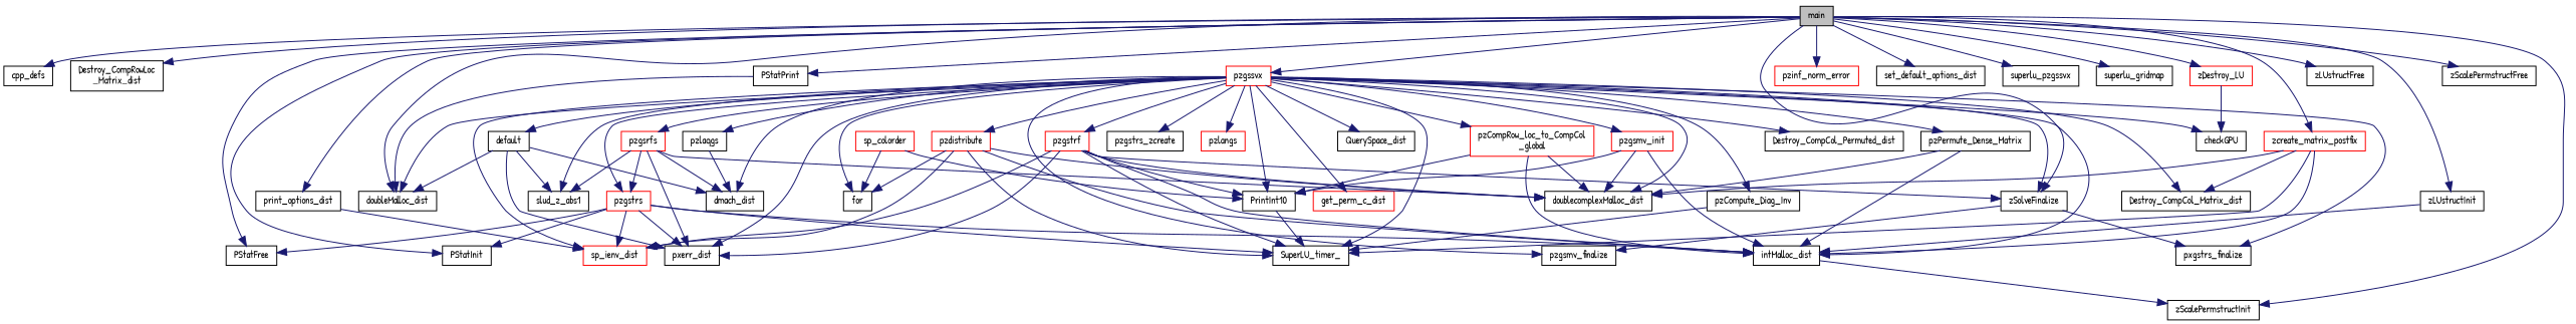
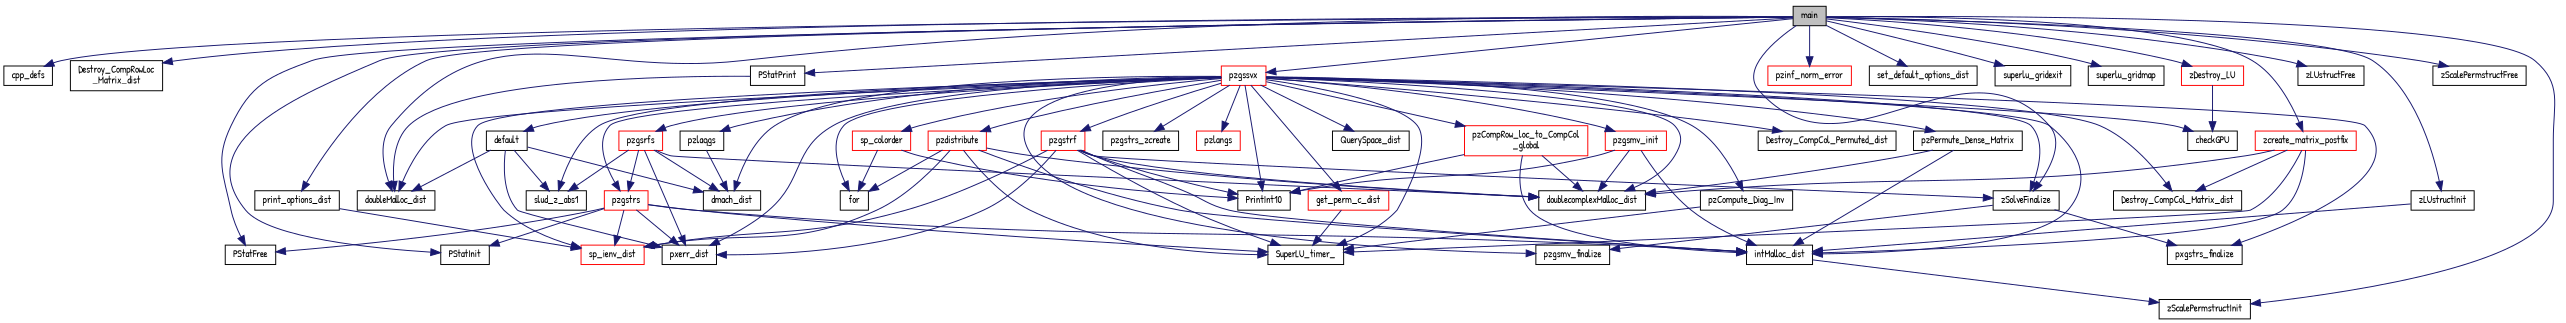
  digraph {
    fontname="Patrick Hand"
    rankdir=TB
    node [color=black fillcolor=white fontname="Patrick Hand" fontsize=10 shape=record style=filled]
    edge [color=midnightblue fontname="Patrick Hand" fontsize=10 labelfontname=Helvetica labelfontsize=10 style=solid]
    n1 [fillcolor=grey75 fontcolor=black height=0.2 label=main width=0.4]
    n2 [height=0.2 label=cpp_defs width=0.4]
    n3 [height=0.2 label="Destroy_CompRowLoc\l_Matrix_dist" width=0.4]
    n4 [height=0.2 label=doubleMalloc_dist width=0.4]
    n5 [height=0.2 label=print_options_dist width=0.4]
    n6 [height=0.2 label=PStatFree width=0.4]
    n7 [height=0.2 label=PStatInit width=0.4]
    n8 [height=0.2 label=PStatPrint width=0.4]
    n9 [color=red height=0.2 label=pzgssvx width=0.4]
    n10 [height=0.2 label=zSolveFinalize width=0.4]
    n11 [color=red height=0.2 label=pzinf_norm_error width=0.4]
    n12 [height=0.2 label=set_default_options_dist width=0.4]
-   n13 [height=0.2 label=superlu_pzgssvx width=0.4]
+   n13 [height=0.2 label=superlu_gridexit width=0.4]
    n14 [height=0.2 label=superlu_gridmap width=0.4]
    n15 [color=red height=0.2 label=zcreate_matrix_postfix width=0.4]
    n16 [color=red height=0.2 label=zDestroy_LU width=0.4]
    n17 [height=0.2 label=zLUstructFree width=0.4]
    n18 [height=0.2 label=zLUstructInit width=0.4]
    n19 [height=0.2 label=zScalePermstructFree width=0.4]
    n20 [height=0.2 label=zScalePermstructInit width=0.4]
    n21 [color=red height=0.2 label=sp_ienv_dist width=0.4]
    n22 [height=0.2 label=checkGPU width=0.4]
    n23 [height=0.2 label=Destroy_CompCol_Matrix_dist width=0.4]
    n24 [height=0.2 label=Destroy_CompCol_Permuted_dist width=0.4]
    n25 [height=0.2 label=dmach_dist width=0.4]
    n26 [height=0.2 label=doublecomplexMalloc_dist width=0.4]
    n27 [height=0.2 label=for width=0.4]
    n28 [color=red height=0.2 label=get_perm_c_dist width=0.4]
    n29 [height=0.2 label=SuperLU_timer_ width=0.4]
    n30 [height=0.2 label=PrintInt10 width=0.4]
    n31 [height=0.2 label=intMalloc_dist width=0.4]
    n32 [height=0.2 label=pxerr_dist width=0.4]
    n33 [height=0.2 label=pxgstrs_finalize width=0.4]
    n34 [color=red height=0.2 label="pzCompRow_loc_to_CompCol\l_global" width=0.4]
    n35 [height=0.2 label=pzCompute_Diag_Inv width=0.4]
    n36 [color=red height=0.2 label=pzdistribute width=0.4]
    n37 [height=0.2 label=default width=0.4]
    n38 [height=0.2 label=slud_z_abs1 width=0.4]
    n39 [height=0.2 label=pzgsmv_finalize width=0.4]
    n40 [color=red height=0.2 label=pzgsmv_init width=0.4]
    n41 [color=red height=0.2 label=pzgsrfs width=0.4]
    n42 [color=red height=0.2 label=pzgstrs width=0.4]
    n43 [color=red height=0.2 label=pzgstrf width=0.4]
    n44 [height=0.2 label=pzgstrs_zcreate width=0.4]
    n45 [color=red height=0.2 label=pzlangs width=0.4]
    n46 [height=0.2 label=pzlaqgs width=0.4]
    n47 [height=0.2 label=pzPermute_Dense_Matrix width=0.4]
    n48 [height=0.2 label=QuerySpace_dist width=0.4]
    n49 [color=red height=0.2 label=sp_colorder width=0.4]
    n1 -> n2
    n1 -> n3
    n1 -> n4
    n1 -> n5
    n1 -> n6
    n1 -> n7
    n1 -> n8
    n1 -> n9
    n1 -> n10
    n1 -> n11
    n1 -> n12
    n1 -> n13
    n1 -> n14
    n1 -> n15
    n1 -> n16
    n1 -> n17
    n1 -> n18
    n1 -> n19
    n1 -> n20
    n5 -> n21
    n8 -> n4
    n9 -> n4
    n9 -> n10
    n9 -> n21
    n9 -> n22
    n9 -> n23
    n9 -> n24
    n9 -> n25
    n9 -> n26
    n9 -> n27
    n9 -> n28
    n9 -> n29
    n9 -> n30
    n9 -> n31
    n9 -> n32
    n9 -> n33
    n9 -> n34
    n9 -> n35
    n9 -> n36
    n9 -> n37
    n9 -> n38
    n9 -> n39
    n9 -> n40
    n9 -> n41
    n9 -> n42
    n9 -> n43
    n9 -> n44
    n9 -> n45
    n9 -> n46
    n9 -> n47
    n9 -> n48
+   n9 -> n49
    n10 -> n33
    n10 -> n39
    n15 -> n23
    n15 -> n26
    n15 -> n29
    n15 -> n31
    n16 -> n22
    n18 -> n31
-   n30 -> n29
+   n28 -> n29
    n31 -> n20
    n34 -> n26
    n34 -> n30
    n34 -> n31
    n35 -> n29
    n36 -> n21
    n36 -> n26
    n36 -> n27
    n36 -> n29
    n36 -> n31
    n37 -> n4
    n37 -> n25
    n37 -> n32
    n37 -> n38
    n40 -> n26
    n40 -> n30
    n40 -> n31
    n41 -> n25
    n41 -> n26
    n41 -> n32
    n41 -> n38
    n41 -> n42
    n42 -> n6
    n42 -> n7
    n42 -> n21
    n42 -> n29
    n42 -> n31
    n42 -> n32
    n43 -> n10
    n43 -> n21
    n43 -> n26
    n43 -> n29
    n43 -> n30
    n43 -> n31
    n43 -> n32
    n46 -> n25
    n47 -> n26
    n47 -> n31
    n49 -> n27
    n49 -> n30
  }
